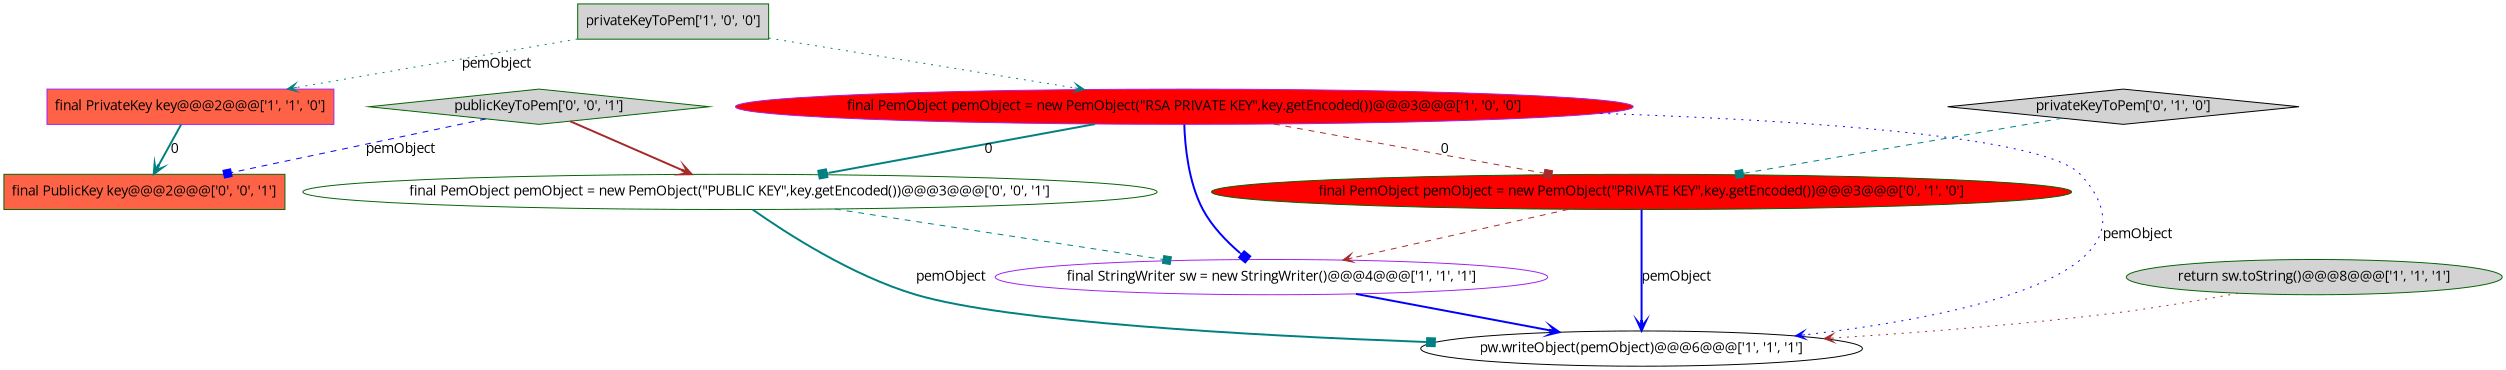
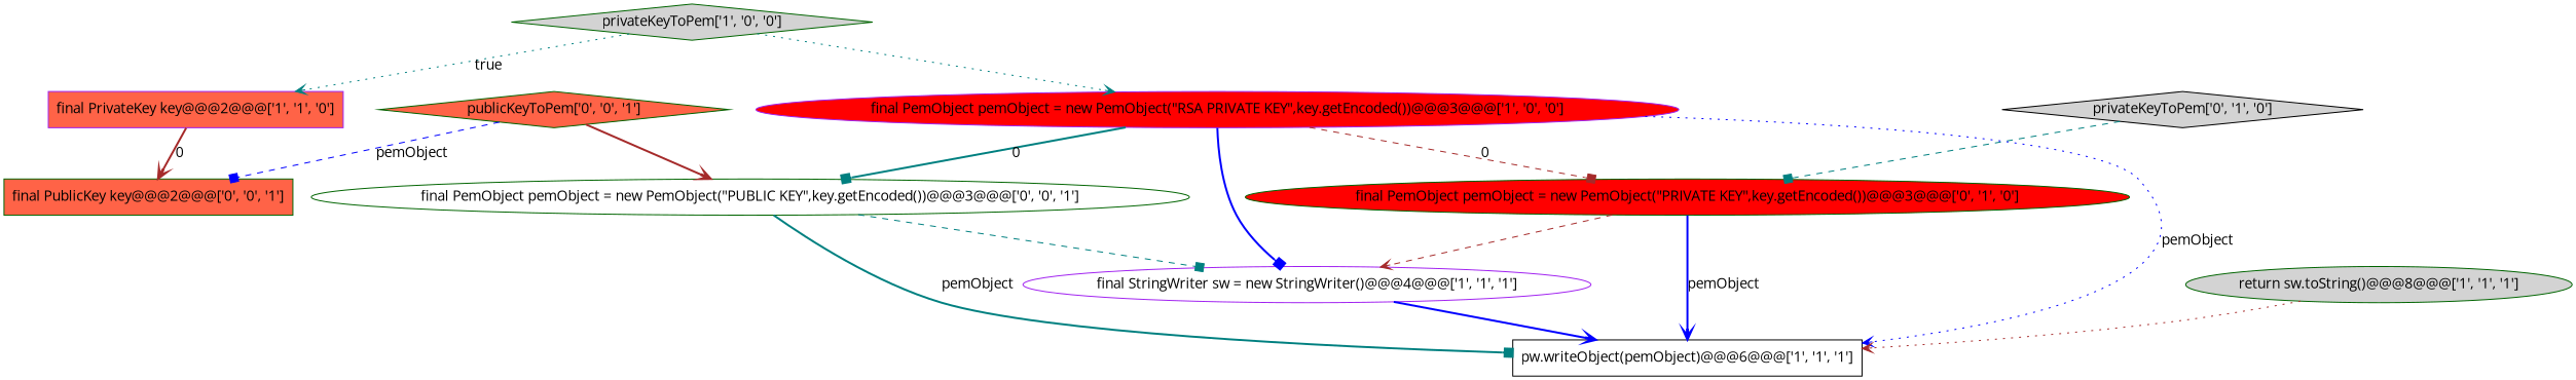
  digraph {
    fontname="Open Sans"
    node [color=darkgreen fillcolor=lightgray fontname="Open Sans" shape=ellipse style=filled]
    edge [arrowhead=vee color=teal fontname="Open Sans" style=bold]
    n1 [fillcolor=red label="final PemObject pemObject = new PemObject(\"PRIVATE KEY\",key.getEncoded())@@@3@@@['0', '1', '0']"]
    n2 [color=purple fillcolor=white label="final StringWriter sw = new StringWriter()@@@4@@@['1', '1', '1']"]
-   n3 [color=black fillcolor=white label="pw.writeObject(pemObject)@@@6@@@['1', '1', '1']"]
+   n3 [color=black fillcolor=white label="pw.writeObject(pemObject)@@@6@@@['1', '1', '1']" shape=box]
    n4 [color=black label="privateKeyToPem['0', '1', '0']" shape=diamond]
    n5 [color=purple fillcolor=tomato label="final PrivateKey key@@@2@@@['1', '1', '0']" shape=box]
    n6 [fillcolor=tomato label="final PublicKey key@@@2@@@['0', '0', '1']" shape=box]
-   n7 [label="publicKeyToPem['0', '0', '1']" shape=diamond]
+   n7 [fillcolor=tomato label="publicKeyToPem['0', '0', '1']" shape=diamond]
    n8 [fillcolor=white label="final PemObject pemObject = new PemObject(\"PUBLIC KEY\",key.getEncoded())@@@3@@@['0', '0', '1']"]
    n9 [color=purple fillcolor=red label="final PemObject pemObject = new PemObject(\"RSA PRIVATE KEY\",key.getEncoded())@@@3@@@['1', '0', '0']"]
-   n10 [label="privateKeyToPem['1', '0', '0']" shape=box]
+   n10 [label="privateKeyToPem['1', '0', '0']" shape=diamond]
    n11 [label="return sw.toString()@@@8@@@['1', '1', '1']"]
    n1 -> n2 [color=brown style=dashed]
    n1 -> n3 [color=blue label=pemObject]
    n2 -> n3 [color=blue]
    n4 -> n1 [arrowhead=box style=dashed]
-   n5 -> n6 [label=0]
+   n5 -> n6 [color=brown label=0]
    n7 -> n6 [arrowhead=box color=blue label=pemObject style=dashed]
    n7 -> n8 [color=brown]
    n8 -> n2 [arrowhead=box style=dashed]
    n8 -> n3 [arrowhead=box label=pemObject]
    n9 -> n1 [arrowhead=box color=brown label=0 style=dashed]
    n9 -> n2 [arrowhead=box color=blue]
    n9 -> n3 [color=blue label=pemObject style=dotted]
    n9 -> n8 [arrowhead=box label=0]
-   n10 -> n5 [label=pemObject style=dotted]
+   n10 -> n5 [label=true style=dotted]
    n10 -> n9 [style=dotted]
    n11 -> n3 [color=brown style=dotted]
  }
